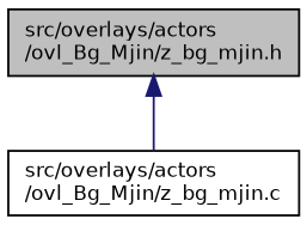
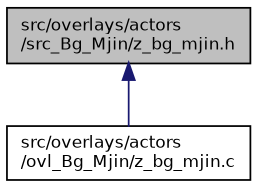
  digraph {
    node [color=black fontname=Helvetica fontsize=10 shape=record style=filled]
-   n1 [fillcolor=grey75 fontcolor=black height=0.2 label="src/overlays/actors\l/ovl_Bg_Mjin/z_bg_mjin.h" width=0.4]
+   n1 [fillcolor=grey75 fontcolor=black height=0.2 label="src/overlays/actors\l/src_Bg_Mjin/z_bg_mjin.h" width=0.4]
    n2 [fillcolor=white height=0.2 label="src/overlays/actors\l/ovl_Bg_Mjin/z_bg_mjin.c" width=0.4]
    n1 -> n2 [color=midnightblue dir=back fontname=Helvetica fontsize=10 labelfontname=Helvetica labelfontsize=10 style=solid]
  }
